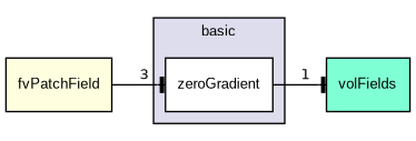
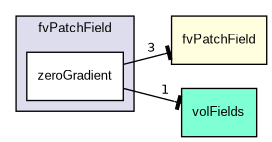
  digraph {
    compound=true
    fontname="Liberation Sans"
    rankdir=LR
    node [fontname="Liberation Sans" fontsize=10 shape=box style=filled]
    edge [arrowhead=tee fontname="Liberation Sans" labeldistance=1.5 labelfontname=Helvetica labelfontsize=10]
    n1 [fillcolor=white label=zeroGradient pencolor=black]
    n2 [fillcolor=lightyellow label=fvPatchField]
    n3 [fillcolor=aquamarine label=volFields]
    subgraph cluster_1 {
      bgcolor="#ddddee"
      fontsize=10
-     label=basic
+     label=fvPatchField
      pencolor=black
      n1
    }
-   n2 -> n1 [headlabel=3]
+   n1 -> n2 [headlabel=3]
    n1 -> n3 [headlabel=1]
  }
